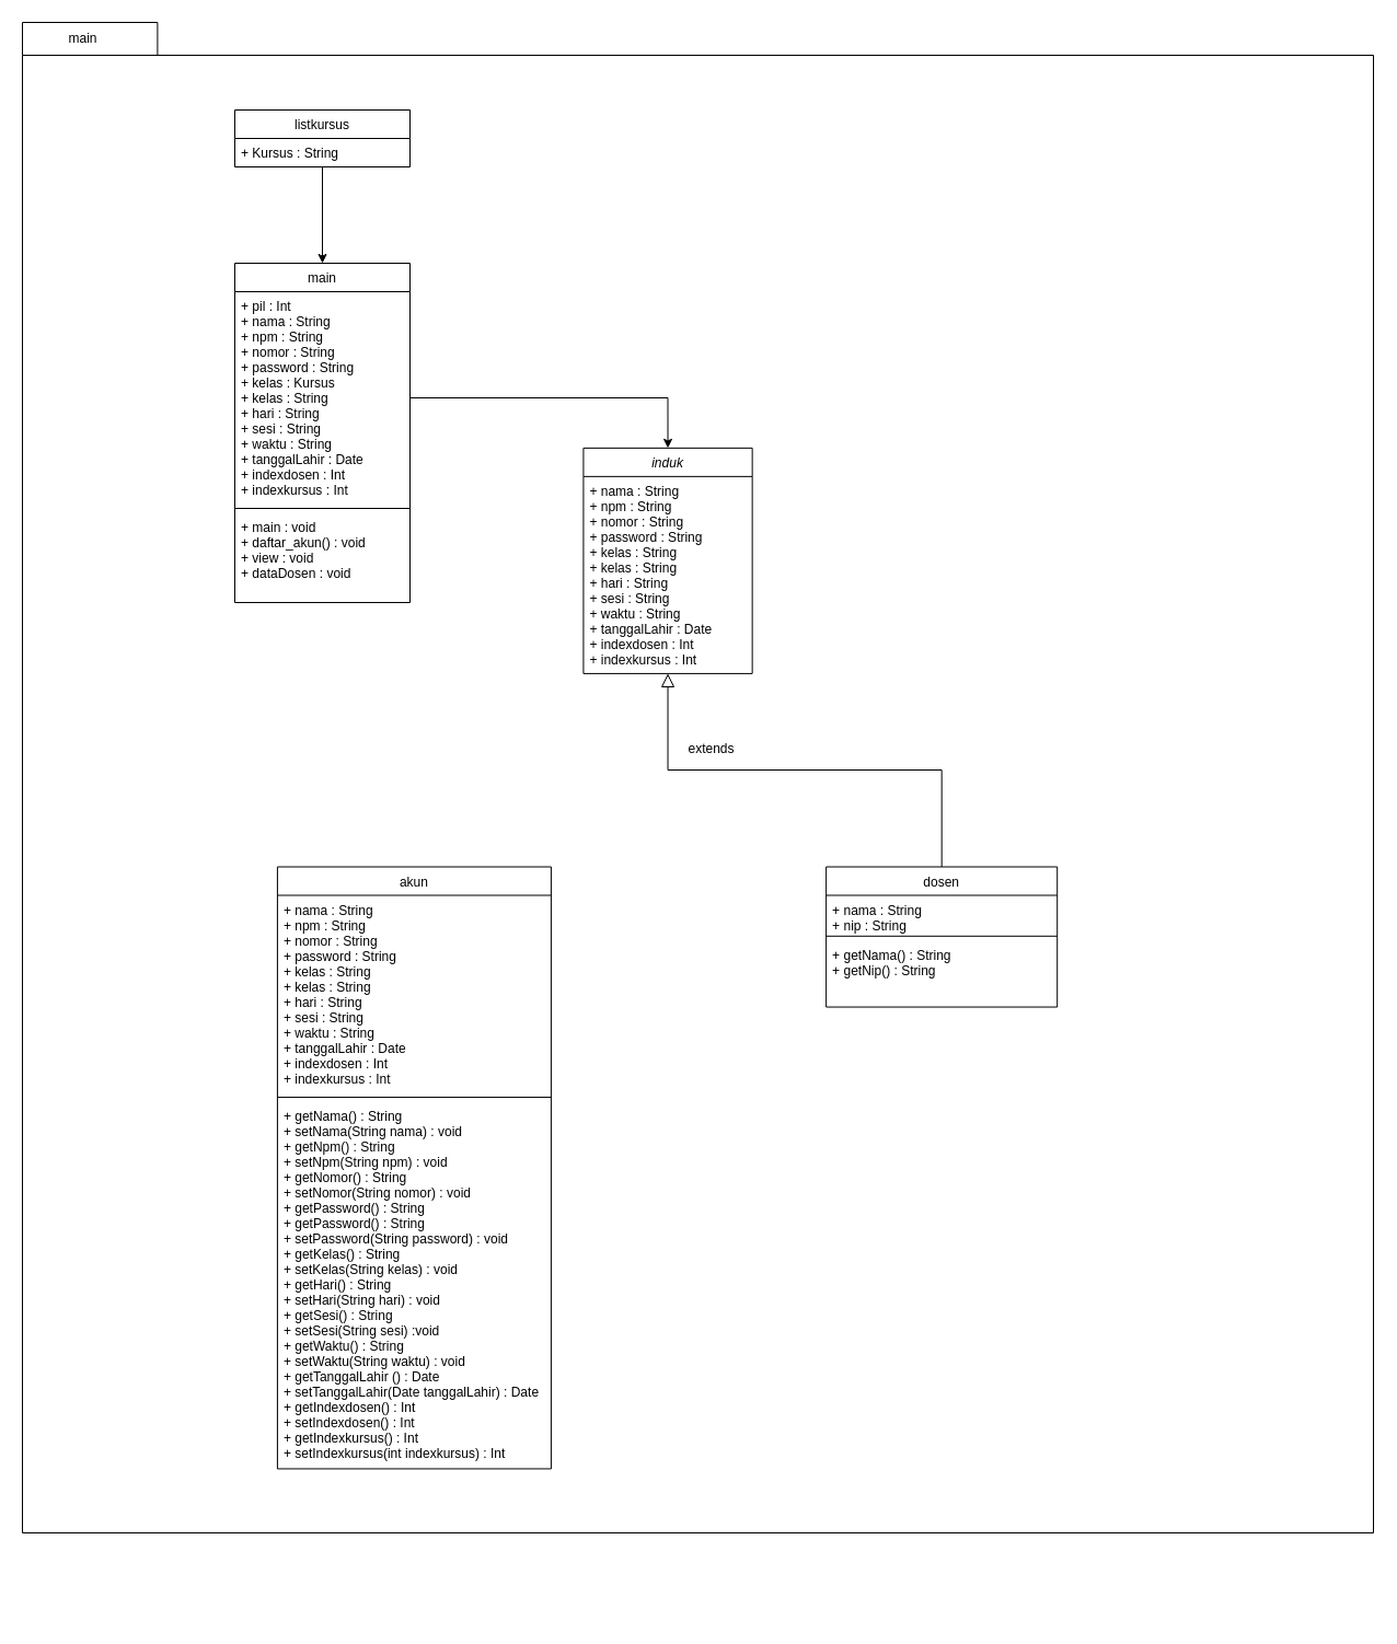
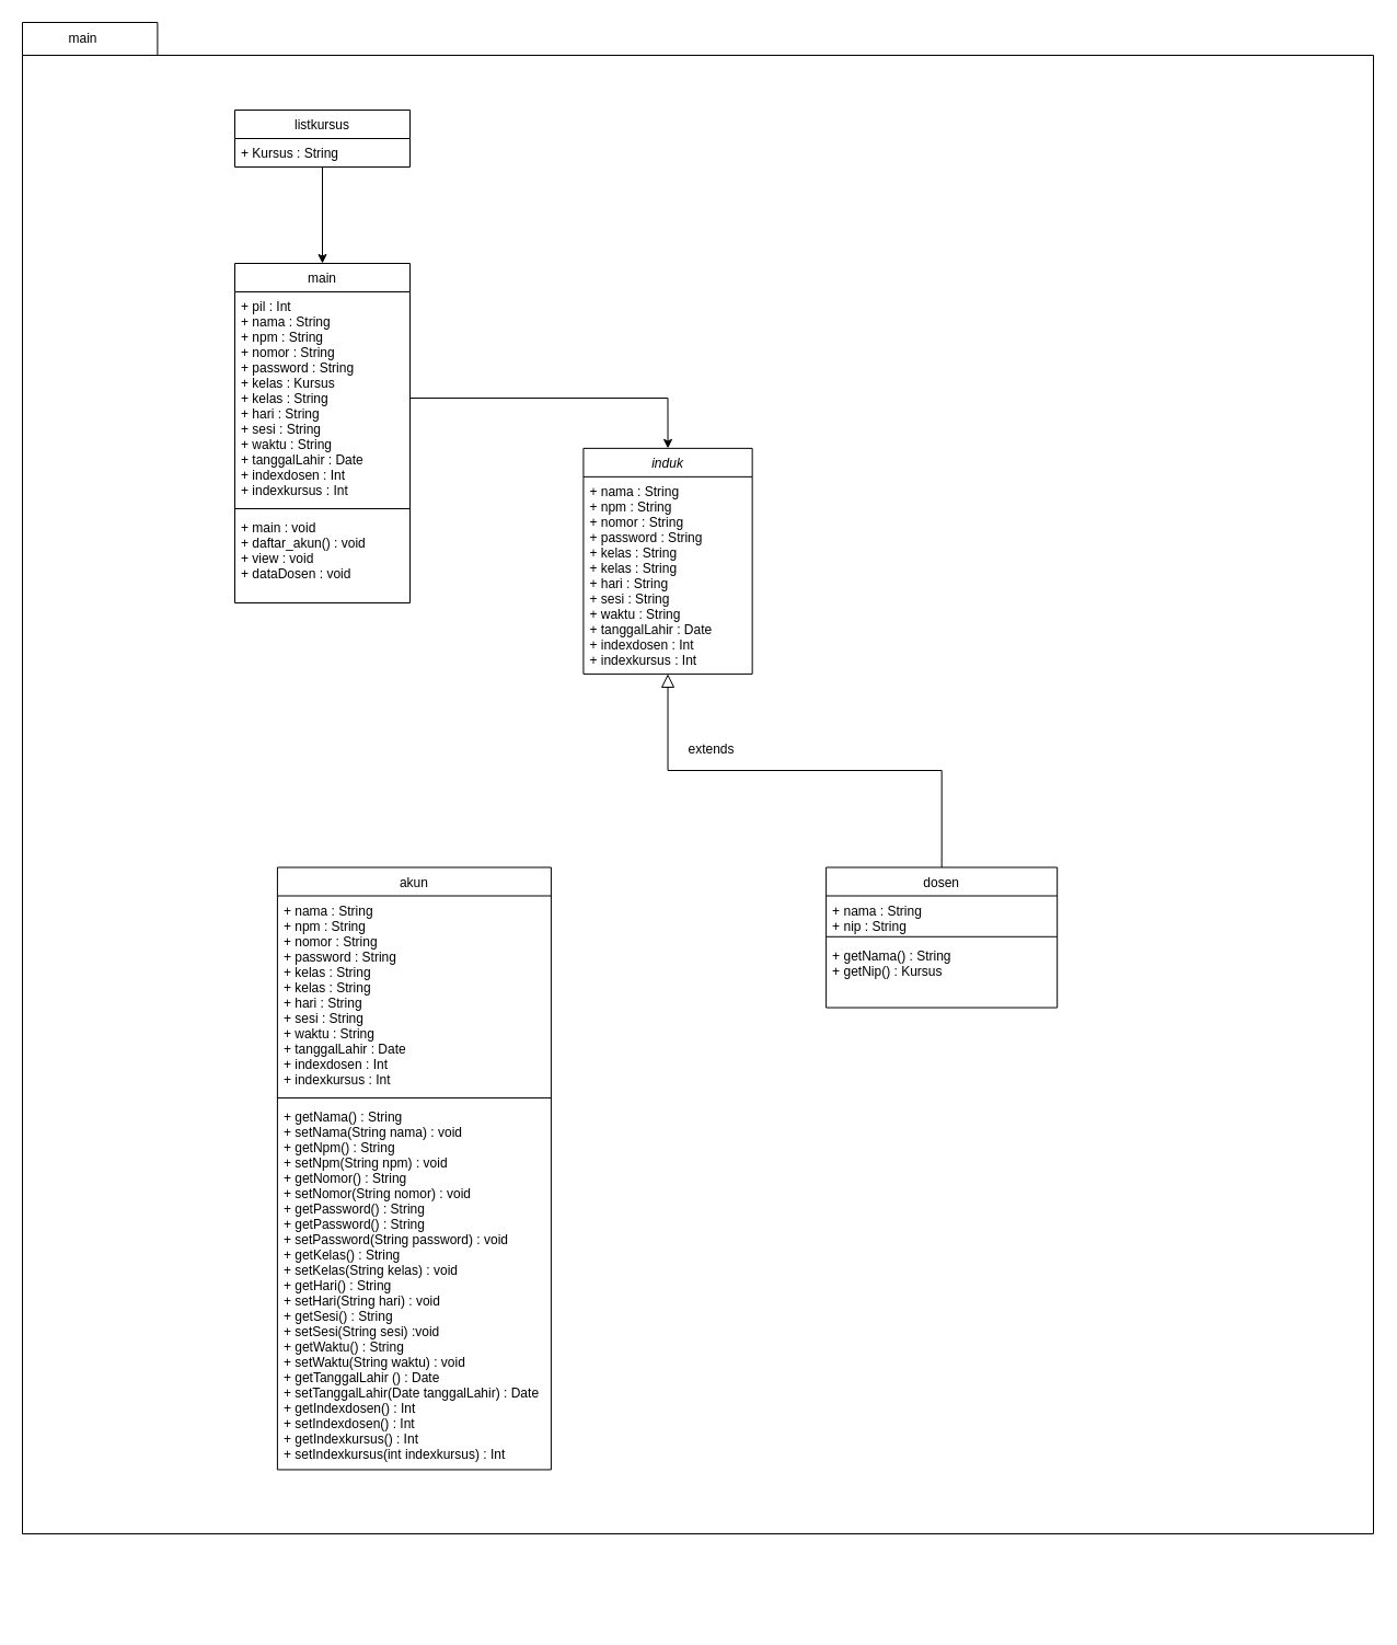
  <mxCell id="0" />
  <mxCell id="1" parent="0" />
  <mxCell id="2" value="" style="group" parent="1" vertex="1" connectable="0"><mxGeometry x="200" y="80" width="810" height="1270" as="geometry" /></mxCell>
  <mxCell id="3" value="" style="group" parent="1" vertex="1" connectable="0"><mxGeometry x="20" y="20" width="1234" height="1460" as="geometry" /></mxCell>
  <mxCell id="4" value="&lt;span style=&quot;font-weight: normal&quot;&gt;main&lt;/span&gt;" style="shape=folder;fontStyle=1;tabWidth=110;tabHeight=30;tabPosition=left;html=1;boundedLbl=1;labelInHeader=1;" parent="3" vertex="1"><mxGeometry width="1234" height="1380" as="geometry" /></mxCell>
  <mxCell id="5" value="" style="group" parent="3" vertex="1" connectable="0"><mxGeometry x="374" y="980" width="630" height="480" as="geometry" /></mxCell>
  <mxCell id="6" value="" style="group" parent="5" vertex="1" connectable="0"><mxGeometry x="-170" y="-650" width="800" height="1040" as="geometry" /></mxCell>
  <mxCell id="7" value="" style="group" parent="6" vertex="1" connectable="0"><mxGeometry x="-10" y="-250" width="751.205" height="1241.439" as="geometry" /></mxCell>
  <mxCell id="8" value="induk" style="swimlane;fontStyle=2;align=center;verticalAlign=top;childLayout=stackLayout;horizontal=1;startSize=26;horizontalStack=0;resizeParent=1;resizeLast=0;collapsible=1;marginBottom=0;rounded=0;shadow=0;strokeWidth=1;" parent="7" vertex="1"><mxGeometry x="318.434" y="308.868" width="154.217" height="206.038" as="geometry"><mxRectangle x="220" y="120" width="160" height="26" as="alternateBounds" /></mxGeometry></mxCell>
  <mxCell id="9" value="+ nama : String&#10;+ npm : String &#10;+ nomor : String &#10;+ password : String &#10;+ kelas : String &#10;+ kelas : String &#10;+ hari : String &#10;+ sesi : String &#10;+ waktu : String&#10;+ tanggalLahir : Date&#10;+ indexdosen : Int &#10;+ indexkursus : Int " style="text;align=left;verticalAlign=top;spacingLeft=4;spacingRight=4;overflow=hidden;rotatable=0;points=[[0,0.5],[1,0.5]];portConstraint=eastwest;" parent="8" vertex="1"><mxGeometry y="26" width="154.217" height="170.717" as="geometry" /></mxCell>
  <mxCell id="10" value="" style="line;html=1;strokeWidth=1;align=left;verticalAlign=middle;spacingTop=-1;spacingLeft=3;spacingRight=3;rotatable=0;labelPosition=right;points=[];portConstraint=eastwest;" parent="8" vertex="1"><mxGeometry y="196.717" width="154.217" as="geometry" /></mxCell>
  <mxCell id="11" value="" style="endArrow=block;endSize=10;endFill=0;shadow=0;strokeWidth=1;rounded=0;edgeStyle=elbowEdgeStyle;elbow=vertical;" parent="7" source="12" target="8" edge="1"><mxGeometry width="160" relative="1" as="geometry"><mxPoint x="-96.024" y="1381.245" as="sourcePoint" /><mxPoint x="0.361" y="1281.17" as="targetPoint" /></mxGeometry></mxCell>
  <mxCell id="12" value="dosen" style="swimlane;fontStyle=0;align=center;verticalAlign=top;childLayout=stackLayout;horizontal=1;startSize=26;horizontalStack=0;resizeParent=1;resizeLast=0;collapsible=1;marginBottom=0;rounded=0;shadow=0;strokeWidth=1;" parent="7" vertex="1"><mxGeometry x="540.12" y="691.509" width="211.084" height="128.038" as="geometry"><mxRectangle x="340" y="380" width="170" height="26" as="alternateBounds" /></mxGeometry></mxCell>
  <mxCell id="13" value="+ nama : String &#10;+ nip : String" style="text;align=left;verticalAlign=top;spacingLeft=4;spacingRight=4;overflow=hidden;rotatable=0;points=[[0,0.5],[1,0.5]];portConstraint=eastwest;" parent="12" vertex="1"><mxGeometry y="26" width="211.084" height="33.358" as="geometry" /></mxCell>
  <mxCell id="14" value="" style="line;html=1;strokeWidth=1;align=left;verticalAlign=middle;spacingTop=-1;spacingLeft=3;spacingRight=3;rotatable=0;labelPosition=right;points=[];portConstraint=eastwest;" parent="12" vertex="1"><mxGeometry y="59.358" width="211.084" height="7.849" as="geometry" /></mxCell>
- <mxCell id="15" value="+ getNama() : String &#10;+ getNip() : String" style="text;align=left;verticalAlign=top;spacingLeft=4;spacingRight=4;overflow=hidden;rotatable=0;points=[[0,0.5],[1,0.5]];portConstraint=eastwest;" parent="12" vertex="1"><mxGeometry y="67.208" width="211.084" height="60.83" as="geometry" /></mxCell>
+ <mxCell id="15" value="+ getNama() : String &#10;+ getNip() : Kursus" style="text;align=left;verticalAlign=top;spacingLeft=4;spacingRight=4;overflow=hidden;rotatable=0;points=[[0,0.5],[1,0.5]];portConstraint=eastwest;" parent="12" vertex="1"><mxGeometry y="67.208" width="211.084" height="60.83" as="geometry" /></mxCell>
  <mxCell id="16" value="akun" style="swimlane;fontStyle=0;align=center;verticalAlign=top;childLayout=stackLayout;horizontal=1;startSize=26;horizontalStack=0;resizeParent=1;resizeLast=0;collapsible=1;marginBottom=0;rounded=0;shadow=0;strokeWidth=1;" parent="7" vertex="1"><mxGeometry x="38.916" y="691.509" width="250" height="549.93" as="geometry"><mxRectangle x="130" y="380" width="160" height="26" as="alternateBounds" /></mxGeometry></mxCell>
  <mxCell id="17" value="+ nama : String&#10;+ npm : String &#10;+ nomor : String &#10;+ password : String &#10;+ kelas : String &#10;+ kelas : String &#10;+ hari : String &#10;+ sesi : String &#10;+ waktu : String&#10;+ tanggalLahir : Date&#10;+ indexdosen : Int &#10;+ indexkursus : Int " style="text;align=left;verticalAlign=top;spacingLeft=4;spacingRight=4;overflow=hidden;rotatable=0;points=[[0,0.5],[1,0.5]];portConstraint=eastwest;" parent="16" vertex="1"><mxGeometry y="26" width="250" height="180.528" as="geometry" /></mxCell>
  <mxCell id="18" value="" style="line;html=1;strokeWidth=1;align=left;verticalAlign=middle;spacingTop=-1;spacingLeft=3;spacingRight=3;rotatable=0;labelPosition=right;points=[];portConstraint=eastwest;" parent="16" vertex="1"><mxGeometry y="206.528" width="250" height="7.849" as="geometry" /></mxCell>
  <mxCell id="19" value="+ getNama() : String &#10;+ setNama(String nama) : void&#10;+ getNpm() : String &#10;+ setNpm(String npm) : void&#10;+ getNomor() : String &#10;+ setNomor(String nomor) : void&#10;+ getPassword() : String &#10;+ getPassword() : String &#10;+ setPassword(String password) : void&#10;+ getKelas() : String &#10;+ setKelas(String kelas) : void &#10;+ getHari() : String&#10;+ setHari(String hari) : void&#10;+ getSesi() : String &#10;+ setSesi(String sesi) :void &#10;+ getWaktu() : String&#10;+ setWaktu(String waktu) : void &#10;+ getTanggalLahir () : Date &#10;+ setTanggalLahir(Date tanggalLahir) : Date &#10;+ getIndexdosen() : Int&#10;+ setIndexdosen() : Int&#10;+ getIndexkursus() : Int&#10;+ setIndexkursus(int indexkursus) : Int" style="text;align=left;verticalAlign=top;spacingLeft=4;spacingRight=4;overflow=hidden;rotatable=0;points=[[0,0.5],[1,0.5]];portConstraint=eastwest;fontStyle=0" parent="16" vertex="1"><mxGeometry y="214.377" width="250" height="335.55" as="geometry" /></mxCell>
  <mxCell id="20" value="extends" style="text;html=1;align=center;verticalAlign=middle;resizable=0;points=[];autosize=1;" parent="7" vertex="1"><mxGeometry x="405.181" y="573.774" width="60" height="20" as="geometry" /></mxCell>
  <mxCell id="21" value="listkursus" style="swimlane;fontStyle=0;align=center;verticalAlign=top;childLayout=stackLayout;horizontal=1;startSize=26;horizontalStack=0;resizeParent=1;resizeParentMax=0;resizeLast=0;collapsible=1;marginBottom=0;" parent="7" vertex="1"><mxGeometry width="160" height="52" as="geometry" /></mxCell>
  <mxCell id="22" value="+ Kursus : String" style="text;strokeColor=none;fillColor=none;align=left;verticalAlign=top;spacingLeft=4;spacingRight=4;overflow=hidden;rotatable=0;points=[[0,0.5],[1,0.5]];portConstraint=eastwest;" parent="21" vertex="1"><mxGeometry y="26" width="160" height="26" as="geometry" /></mxCell>
  <mxCell id="23" value="" style="line;strokeWidth=1;fillColor=none;align=left;verticalAlign=middle;spacingTop=-1;spacingLeft=3;spacingRight=3;rotatable=0;labelPosition=right;points=[];portConstraint=eastwest;" parent="21" vertex="1"><mxGeometry y="52" width="160" as="geometry" /></mxCell>
  <mxCell id="24" value="main" style="swimlane;fontStyle=0;align=center;verticalAlign=top;childLayout=stackLayout;horizontal=1;startSize=26;horizontalStack=0;resizeParent=1;resizeLast=0;collapsible=1;marginBottom=0;rounded=0;shadow=0;strokeWidth=1;" parent="7" vertex="1"><mxGeometry y="140" width="160" height="310" as="geometry"><mxRectangle x="550" y="140" width="160" height="26" as="alternateBounds" /></mxGeometry></mxCell>
  <mxCell id="25" value="+ pil : Int &#10;+ nama : String&#10;+ npm : String &#10;+ nomor : String &#10;+ password : String &#10;+ kelas : Kursus &#10;+ kelas : String &#10;+ hari : String &#10;+ sesi : String &#10;+ waktu : String&#10;+ tanggalLahir : Date&#10;+ indexdosen : Int &#10;+ indexkursus : Int " style="text;align=left;verticalAlign=top;spacingLeft=4;spacingRight=4;overflow=hidden;rotatable=0;points=[[0,0.5],[1,0.5]];portConstraint=eastwest;" parent="24" vertex="1"><mxGeometry y="26" width="160" height="194" as="geometry" /></mxCell>
  <mxCell id="26" value="" style="line;html=1;strokeWidth=1;align=left;verticalAlign=middle;spacingTop=-1;spacingLeft=3;spacingRight=3;rotatable=0;labelPosition=right;points=[];portConstraint=eastwest;" parent="24" vertex="1"><mxGeometry y="220" width="160" height="8" as="geometry" /></mxCell>
  <mxCell id="27" value="+ main : void&#10;+ daftar_akun() : void&#10;+ view : void&#10;+ dataDosen : void&#10;" style="text;align=left;verticalAlign=top;spacingLeft=4;spacingRight=4;overflow=hidden;rotatable=0;points=[[0,0.5],[1,0.5]];portConstraint=eastwest;" parent="24" vertex="1"><mxGeometry y="228" width="160" height="82" as="geometry" /></mxCell>
  <mxCell id="28" style="edgeStyle=orthogonalEdgeStyle;rounded=0;orthogonalLoop=1;jettySize=auto;html=1;" parent="7" source="21" target="24" edge="1"><mxGeometry relative="1" as="geometry" /></mxCell>
  <mxCell id="29" style="edgeStyle=orthogonalEdgeStyle;rounded=0;orthogonalLoop=1;jettySize=auto;html=1;entryX=0.5;entryY=0;entryDx=0;entryDy=0;" parent="7" source="25" target="8" edge="1"><mxGeometry relative="1" as="geometry" /></mxCell>
